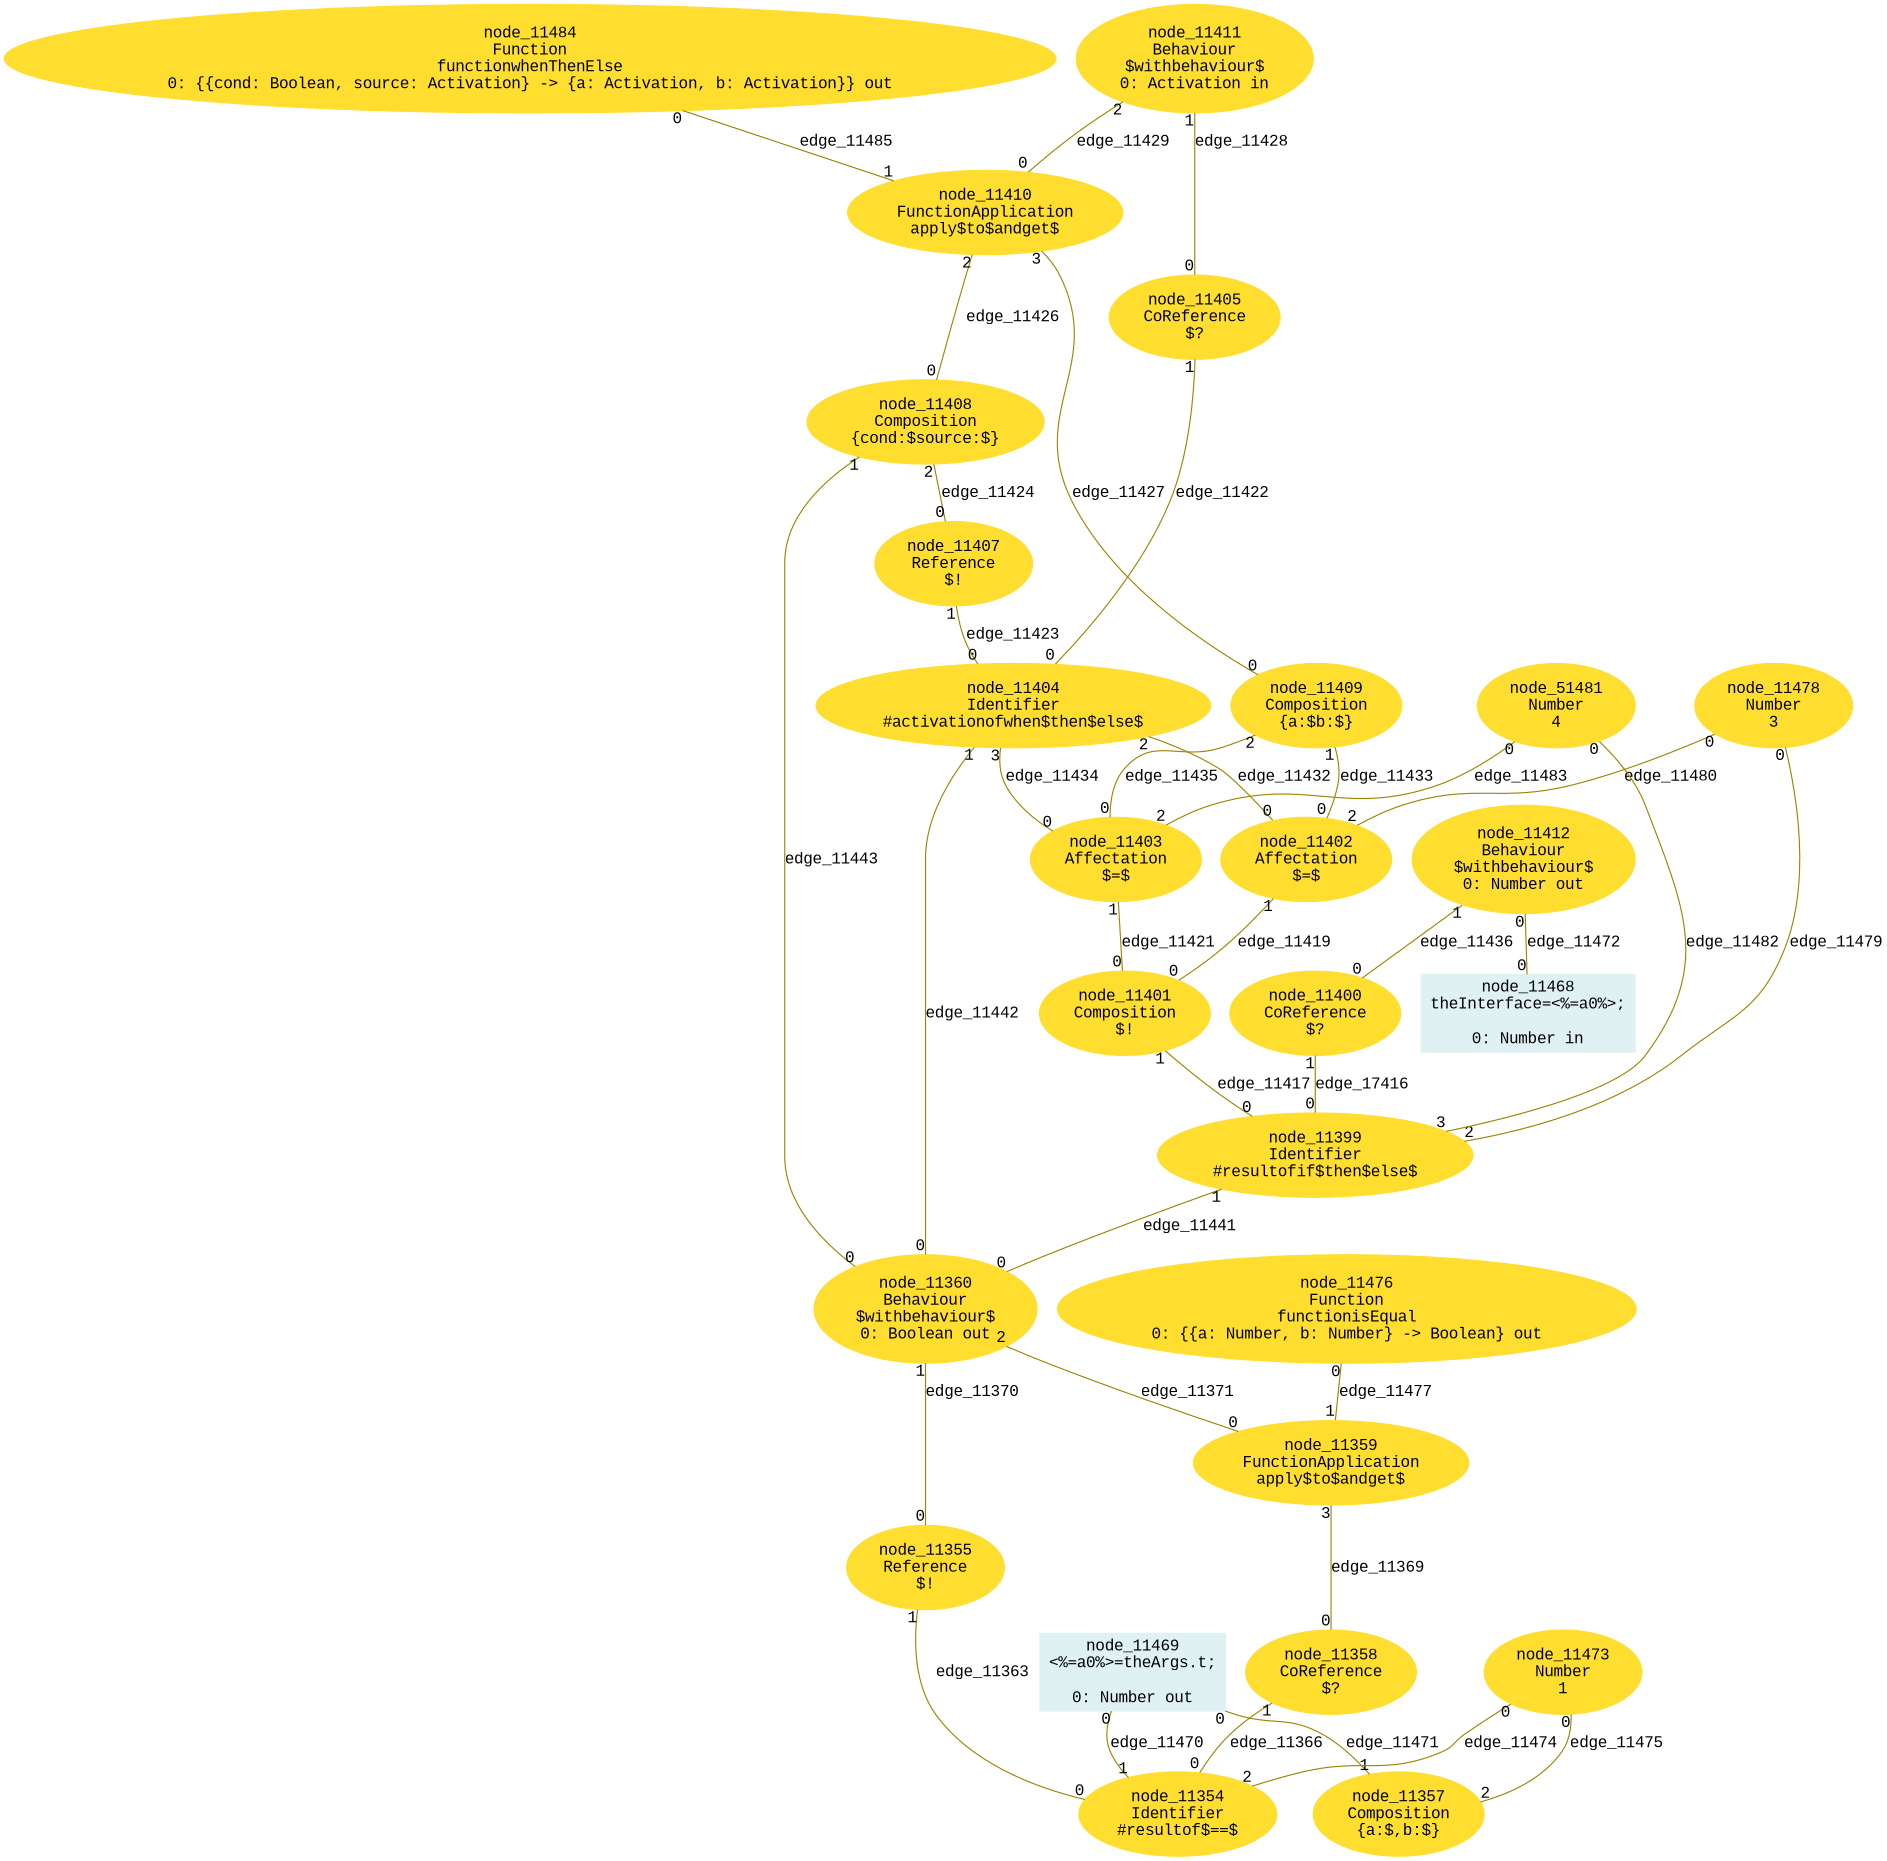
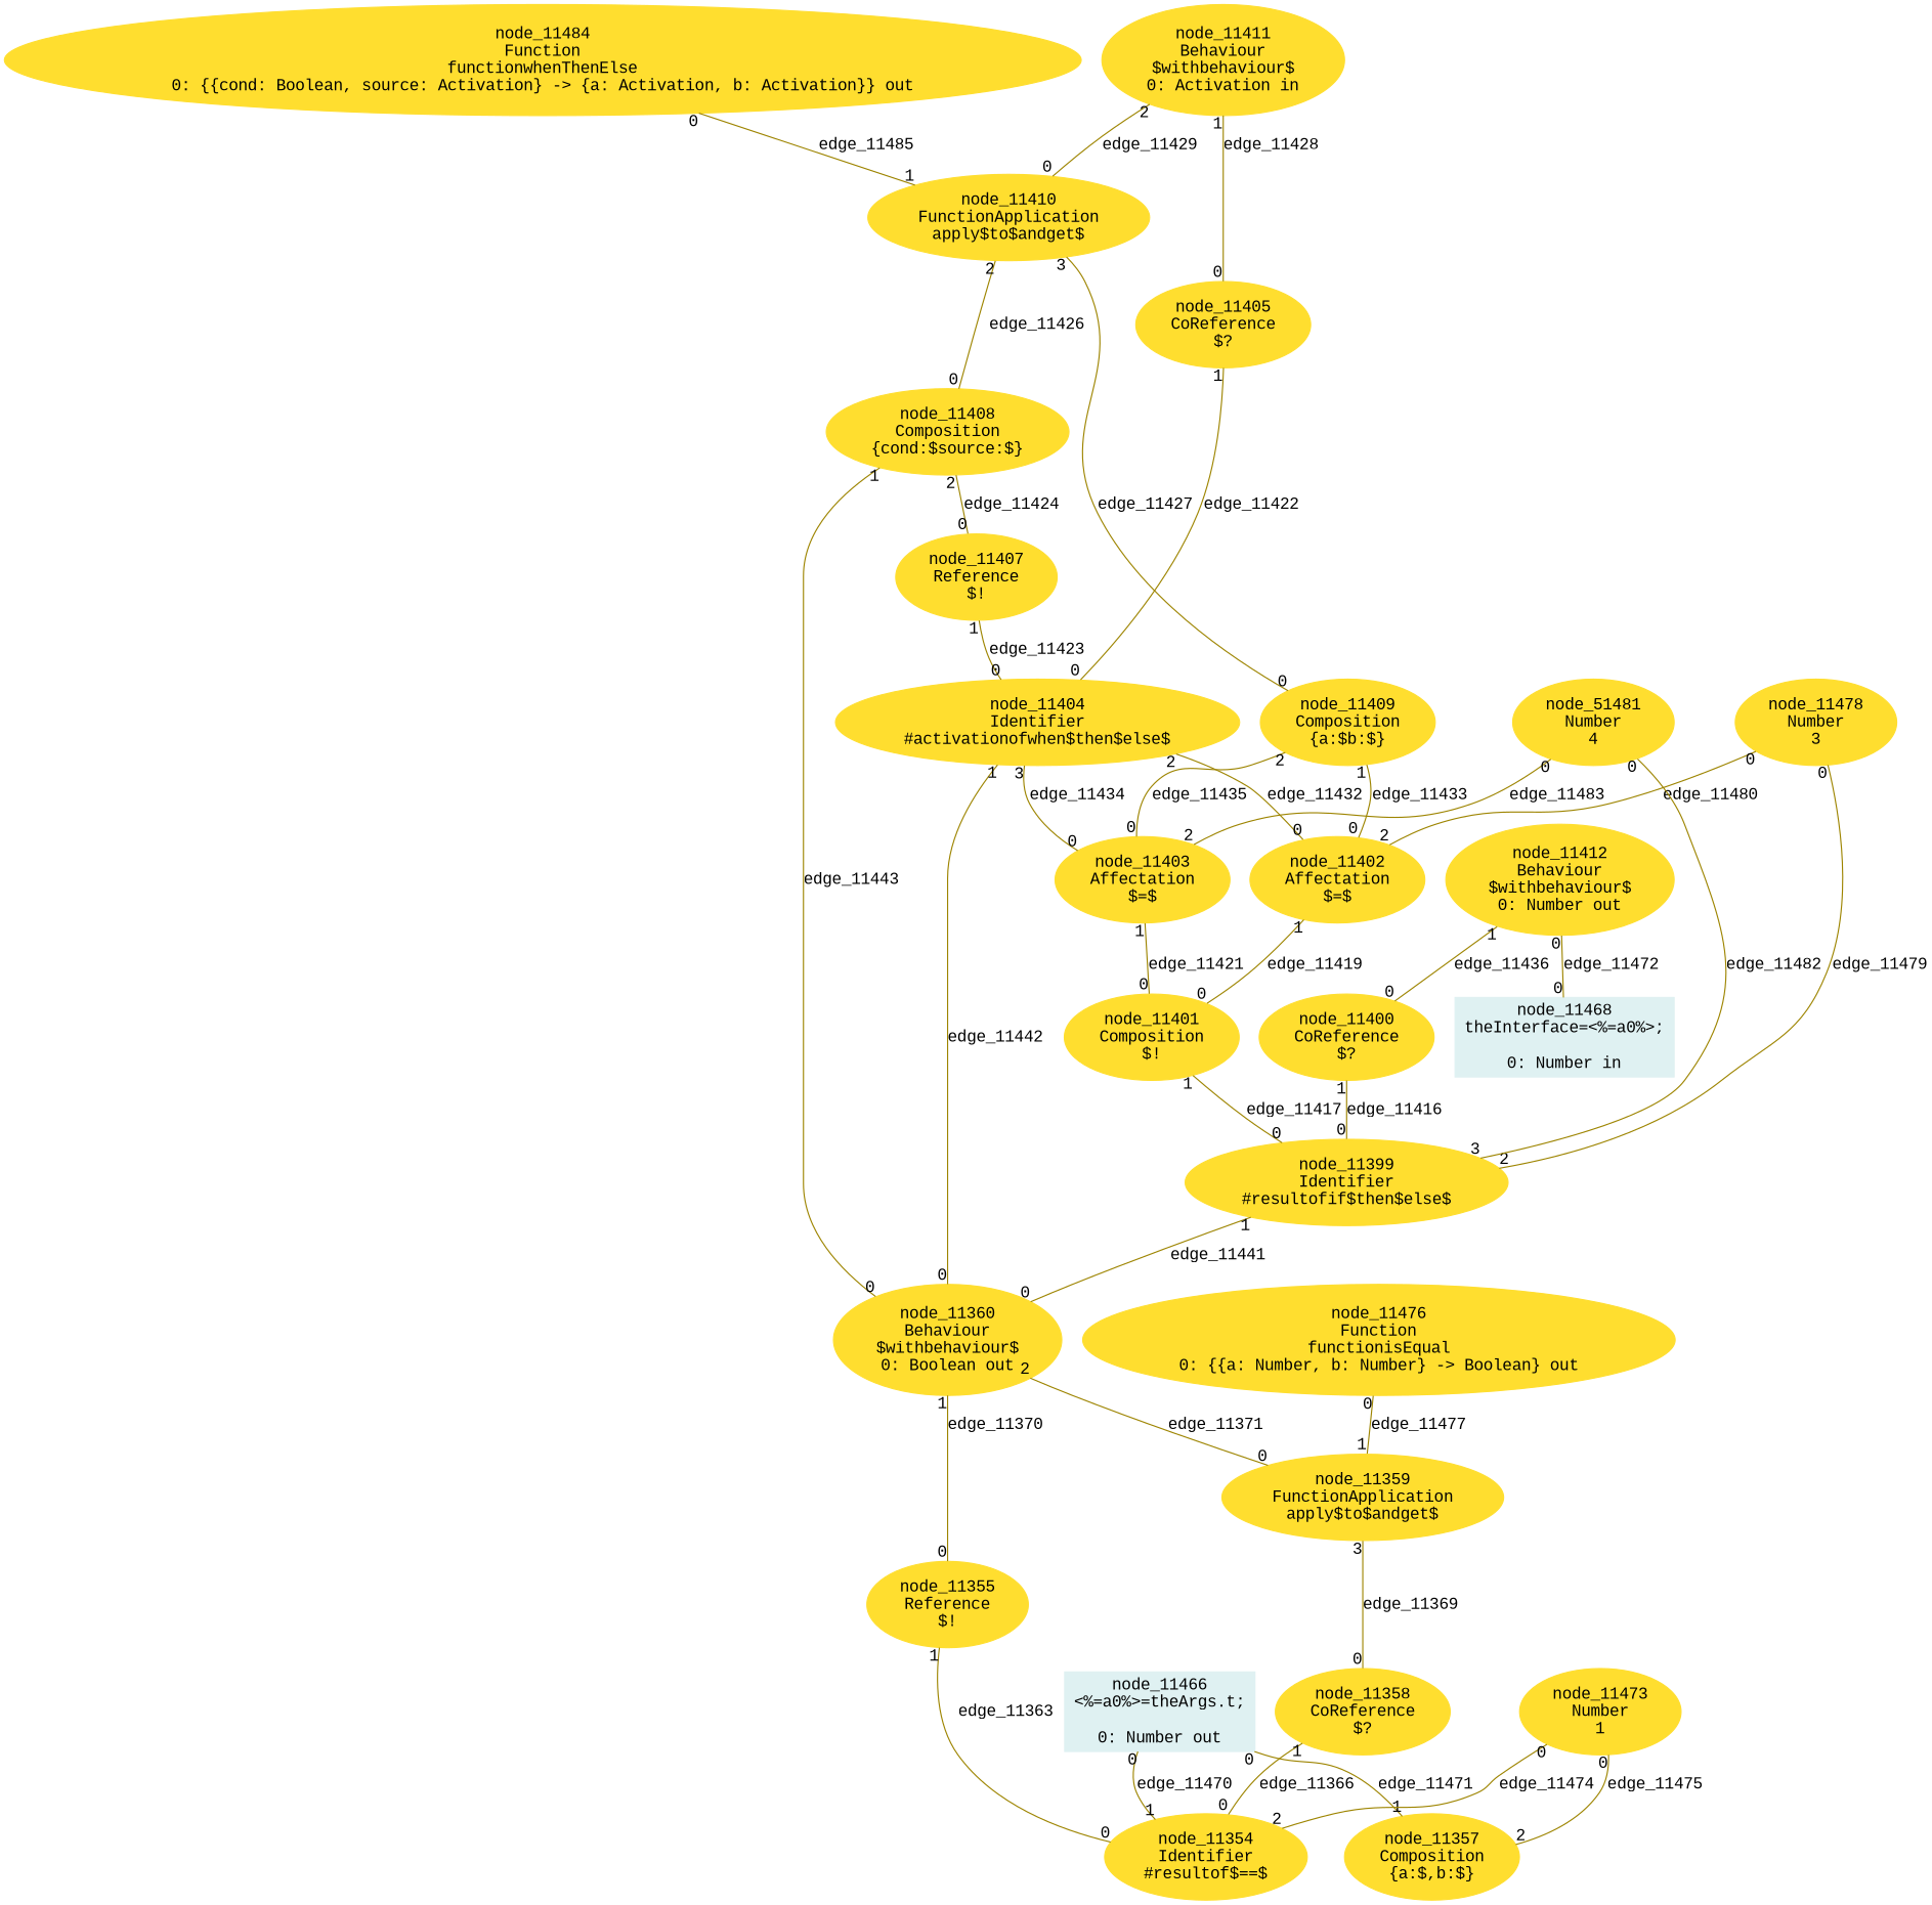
  digraph {
    fontname="Liberation Mono"
    node [color="#ffde2f" fontname="Liberation Mono" shape=ellipse style=filled]
    edge [arrowHead=none arrowsize=1 color="#9d8400" dir=none fontname="Liberation Mono" headlabel=0 taillabel=1]
    n1 [label="node_11354\nIdentifier\n#resultof$==$\n"]
    n2 [label="node_11355\nReference\n$!\n"]
    n3 [label="node_11357\nComposition\n{a:$,b:$}\n"]
    n4 [label="node_11358\nCoReference\n$?\n"]
    n5 [label="node_11359\nFunctionApplication\napply$to$andget$\n"]
    n6 [label="node_11360\nBehaviour\n$withbehaviour$\n0: Boolean out"]
    n7 [label="node_11399\nIdentifier\n#resultofif$then$else$\n"]
    n8 [label="node_11400\nCoReference\n$?\n"]
    n9 [label="node_11401\nComposition\n$!\n"]
    n10 [label="node_11402\nAffectation\n$=$\n"]
    n11 [label="node_11403\nAffectation\n$=$\n"]
    n12 [label="node_11404\nIdentifier\n#activationofwhen$then$else$\n"]
    n13 [label="node_11405\nCoReference\n$?\n"]
    n14 [label="node_11407\nReference\n$!\n"]
    n15 [label="node_11408\nComposition\n{cond:$source:$}\n"]
    n16 [label="node_11409\nComposition\n{a:$b:$}\n"]
    n17 [label="node_11410\nFunctionApplication\napply$to$andget$\n"]
    n18 [label="node_11411\nBehaviour\n$withbehaviour$\n0: Activation in"]
    n19 [label="node_11412\nBehaviour\n$withbehaviour$\n0: Number out"]
    n20 [color="#dff1f2" label="node_11468\ntheInterface=<%=a0%>;\n\n0: Number in" shape=box]
-   n21 [color="#dff1f2" label="node_11469\n<%=a0%>=theArgs.t;\n\n0: Number out" shape=box]
+   n21 [color="#dff1f2" label="node_11466\n<%=a0%>=theArgs.t;\n\n0: Number out" shape=box]
    n22 [label="node_11473\nNumber\n1\n"]
    n23 [label="node_11476\nFunction\nfunctionisEqual\n0: {{a: Number, b: Number} -> Boolean} out"]
    n24 [label="node_11478\nNumber\n3\n"]
    n25 [label="node_51481\nNumber\n4\n"]
    n26 [label="node_11484\nFunction\nfunctionwhenThenElse\n0: {{cond: Boolean, source: Activation} -> {a: Activation, b: Activation}} out"]
    n2 -> n1 [label=edge_11363]
    n4 -> n1 [label=edge_11366]
    n5 -> n4 [label=edge_11369 taillabel=3]
    n6 -> n2 [label=edge_11370]
    n6 -> n5 [label=edge_11371 taillabel=2]
    n7 -> n6 [label=edge_11441]
-   n8 -> n7 [label=edge_17416]
+   n8 -> n7 [label=edge_11416]
    n9 -> n7 [label=edge_11417]
    n10 -> n9 [label=edge_11419]
    n11 -> n9 [label=edge_11421]
    n12 -> n6 [label=edge_11442]
    n12 -> n10 [label=edge_11432 taillabel=2]
    n12 -> n11 [label=edge_11434 taillabel=3]
    n13 -> n12 [label=edge_11422]
    n14 -> n12 [label=edge_11423]
    n15 -> n6 [label=edge_11443]
    n15 -> n14 [label=edge_11424 taillabel=2]
    n16 -> n10 [label=edge_11433]
    n16 -> n11 [label=edge_11435 taillabel=2]
    n17 -> n15 [label=edge_11426 taillabel=2]
    n17 -> n16 [label=edge_11427 taillabel=3]
    n18 -> n13 [label=edge_11428]
    n18 -> n17 [label=edge_11429 taillabel=2]
    n19 -> n8 [label=edge_11436]
    n19 -> n20 [label=edge_11472 taillabel=0]
    n21 -> n1 [headlabel=1 label=edge_11470 taillabel=0]
    n21 -> n3 [headlabel=1 label=edge_11471 taillabel=0]
    n22 -> n1 [headlabel=2 label=edge_11474 taillabel=0]
    n22 -> n3 [headlabel=2 label=edge_11475 taillabel=0]
    n23 -> n5 [headlabel=1 label=edge_11477 taillabel=0]
    n24 -> n7 [headlabel=2 label=edge_11479 taillabel=0]
    n24 -> n10 [headlabel=2 label=edge_11480 taillabel=0]
    n25 -> n7 [headlabel=3 label=edge_11482 taillabel=0]
    n25 -> n11 [headlabel=2 label=edge_11483 taillabel=0]
    n26 -> n17 [headlabel=1 label=edge_11485 taillabel=0]
  }
